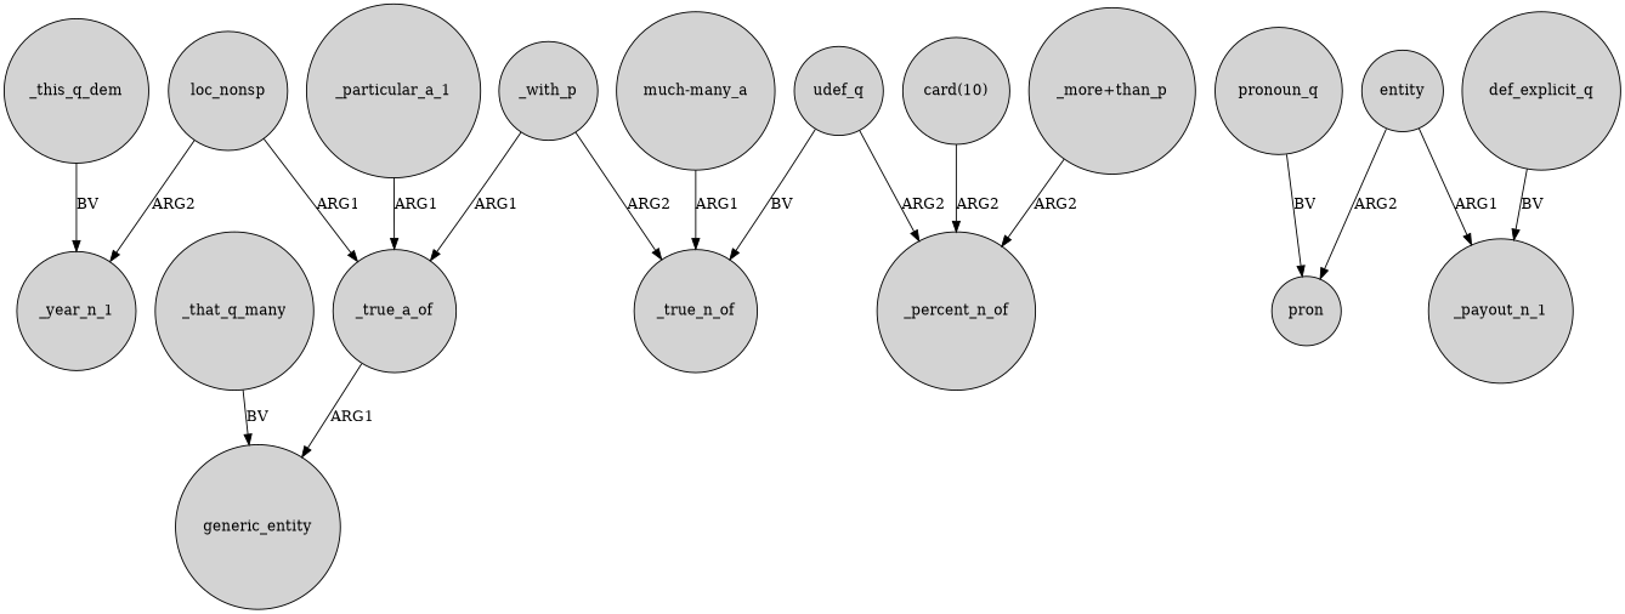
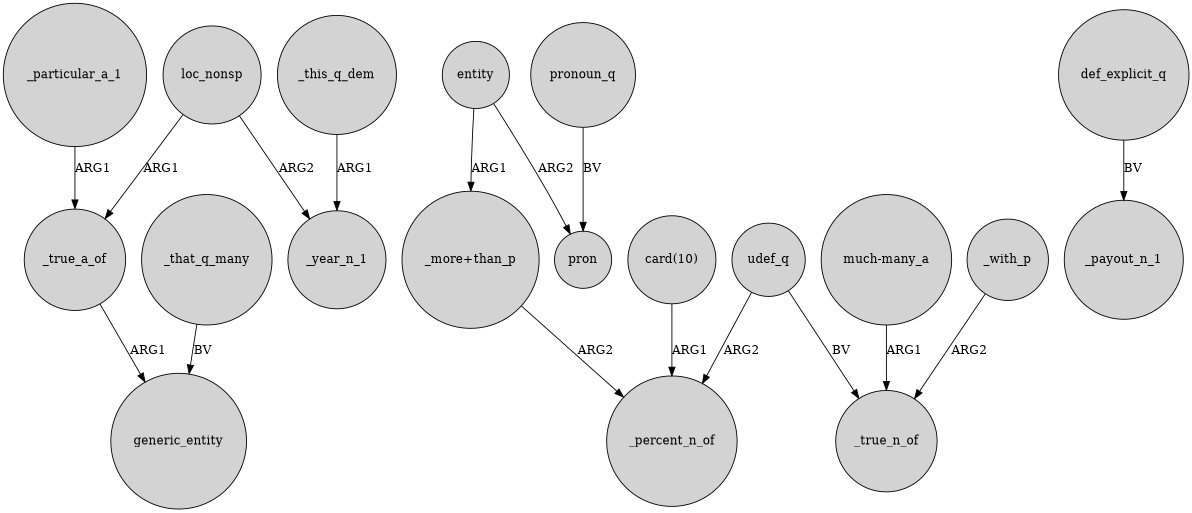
  digraph {
    node [shape=circle style=filled]
    _particular_a_1
    _true_a_of
    generic_entity
    n4 [label=entity]
    pron
    _payout_n_1
    n7 [label=_that_q_many]
    "_more+than_p"
    _percent_n_of
    n10 [label=_true_n_of]
    _this_q_dem
    _year_n_1
    def_explicit_q
    loc_nonsp
    pronoun_q
    "much-many_a"
    "card(10)"
    _with_p
    udef_q
    _particular_a_1 -> _true_a_of [label=ARG1]
    _true_a_of -> generic_entity [label=ARG1]
    n4 -> pron [label=ARG2]
-   n4 -> _payout_n_1 [label=ARG1]
+   n4 -> "_more+than_p" [label=ARG1]
    n7 -> generic_entity [label=BV]
    "_more+than_p" -> _percent_n_of [label=ARG2]
-   _this_q_dem -> _year_n_1 [label=BV]
+   _this_q_dem -> _year_n_1 [label=ARG1]
    def_explicit_q -> _payout_n_1 [label=BV]
    loc_nonsp -> _true_a_of [label=ARG1]
    loc_nonsp -> _year_n_1 [label=ARG2]
    pronoun_q -> pron [label=BV]
    "much-many_a" -> n10 [label=ARG1]
-   "card(10)" -> _percent_n_of [label=ARG2]
-   _with_p -> _true_a_of [label=ARG1]
+   "card(10)" -> _percent_n_of [label=ARG1]
    _with_p -> n10 [label=ARG2]
    udef_q -> _percent_n_of [label=ARG2]
    udef_q -> n10 [label=BV]
  }
